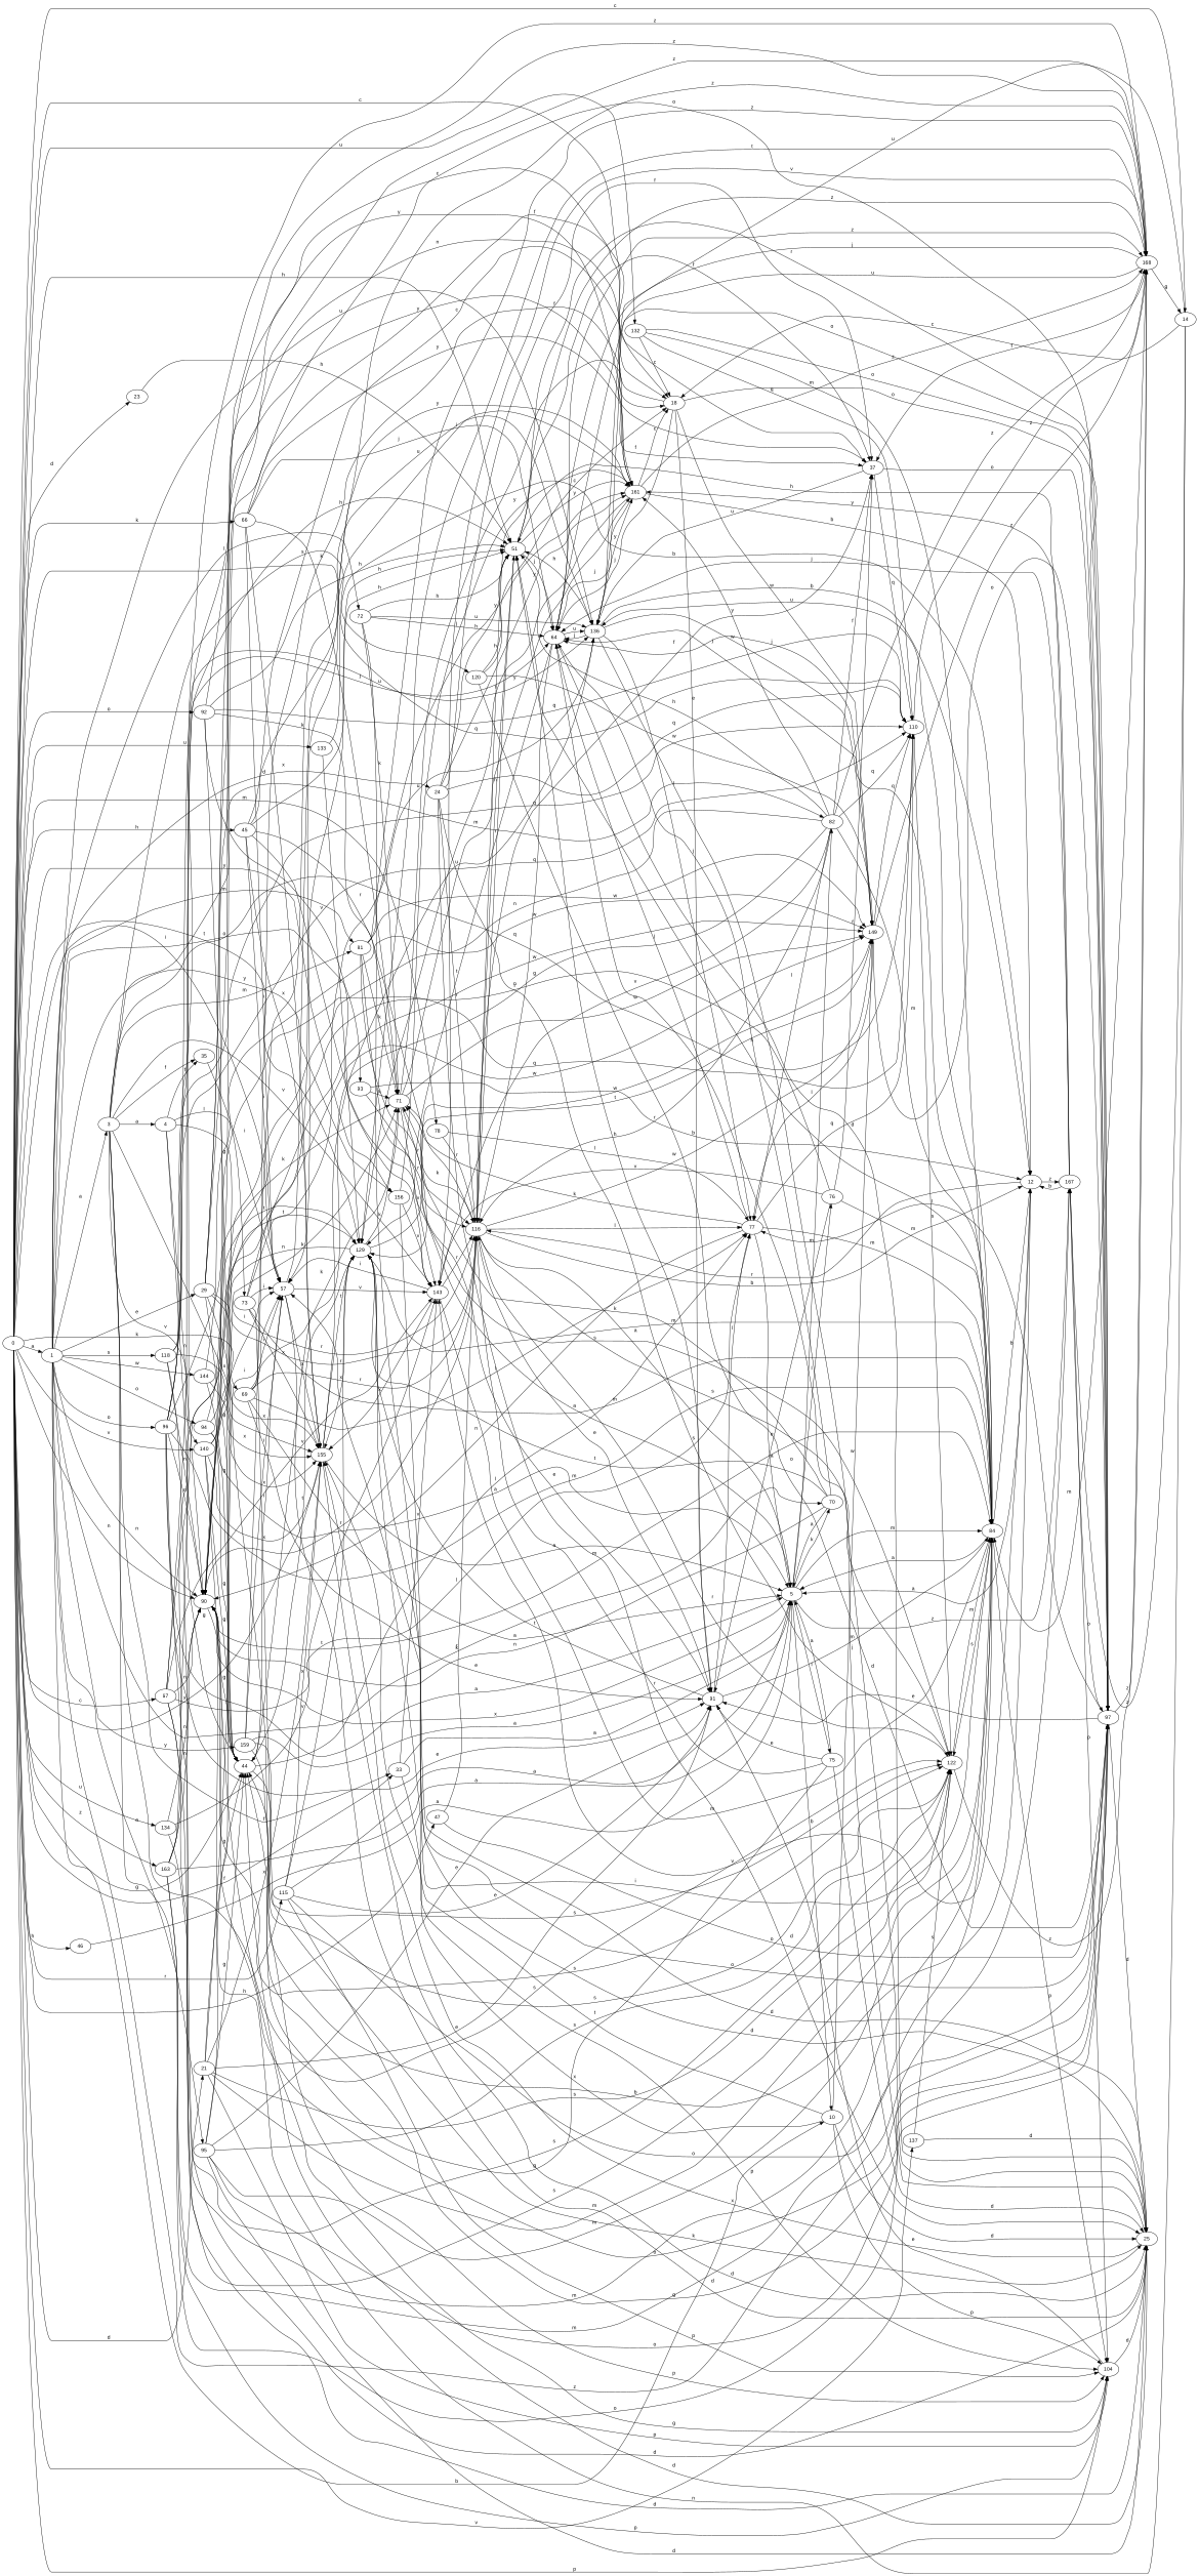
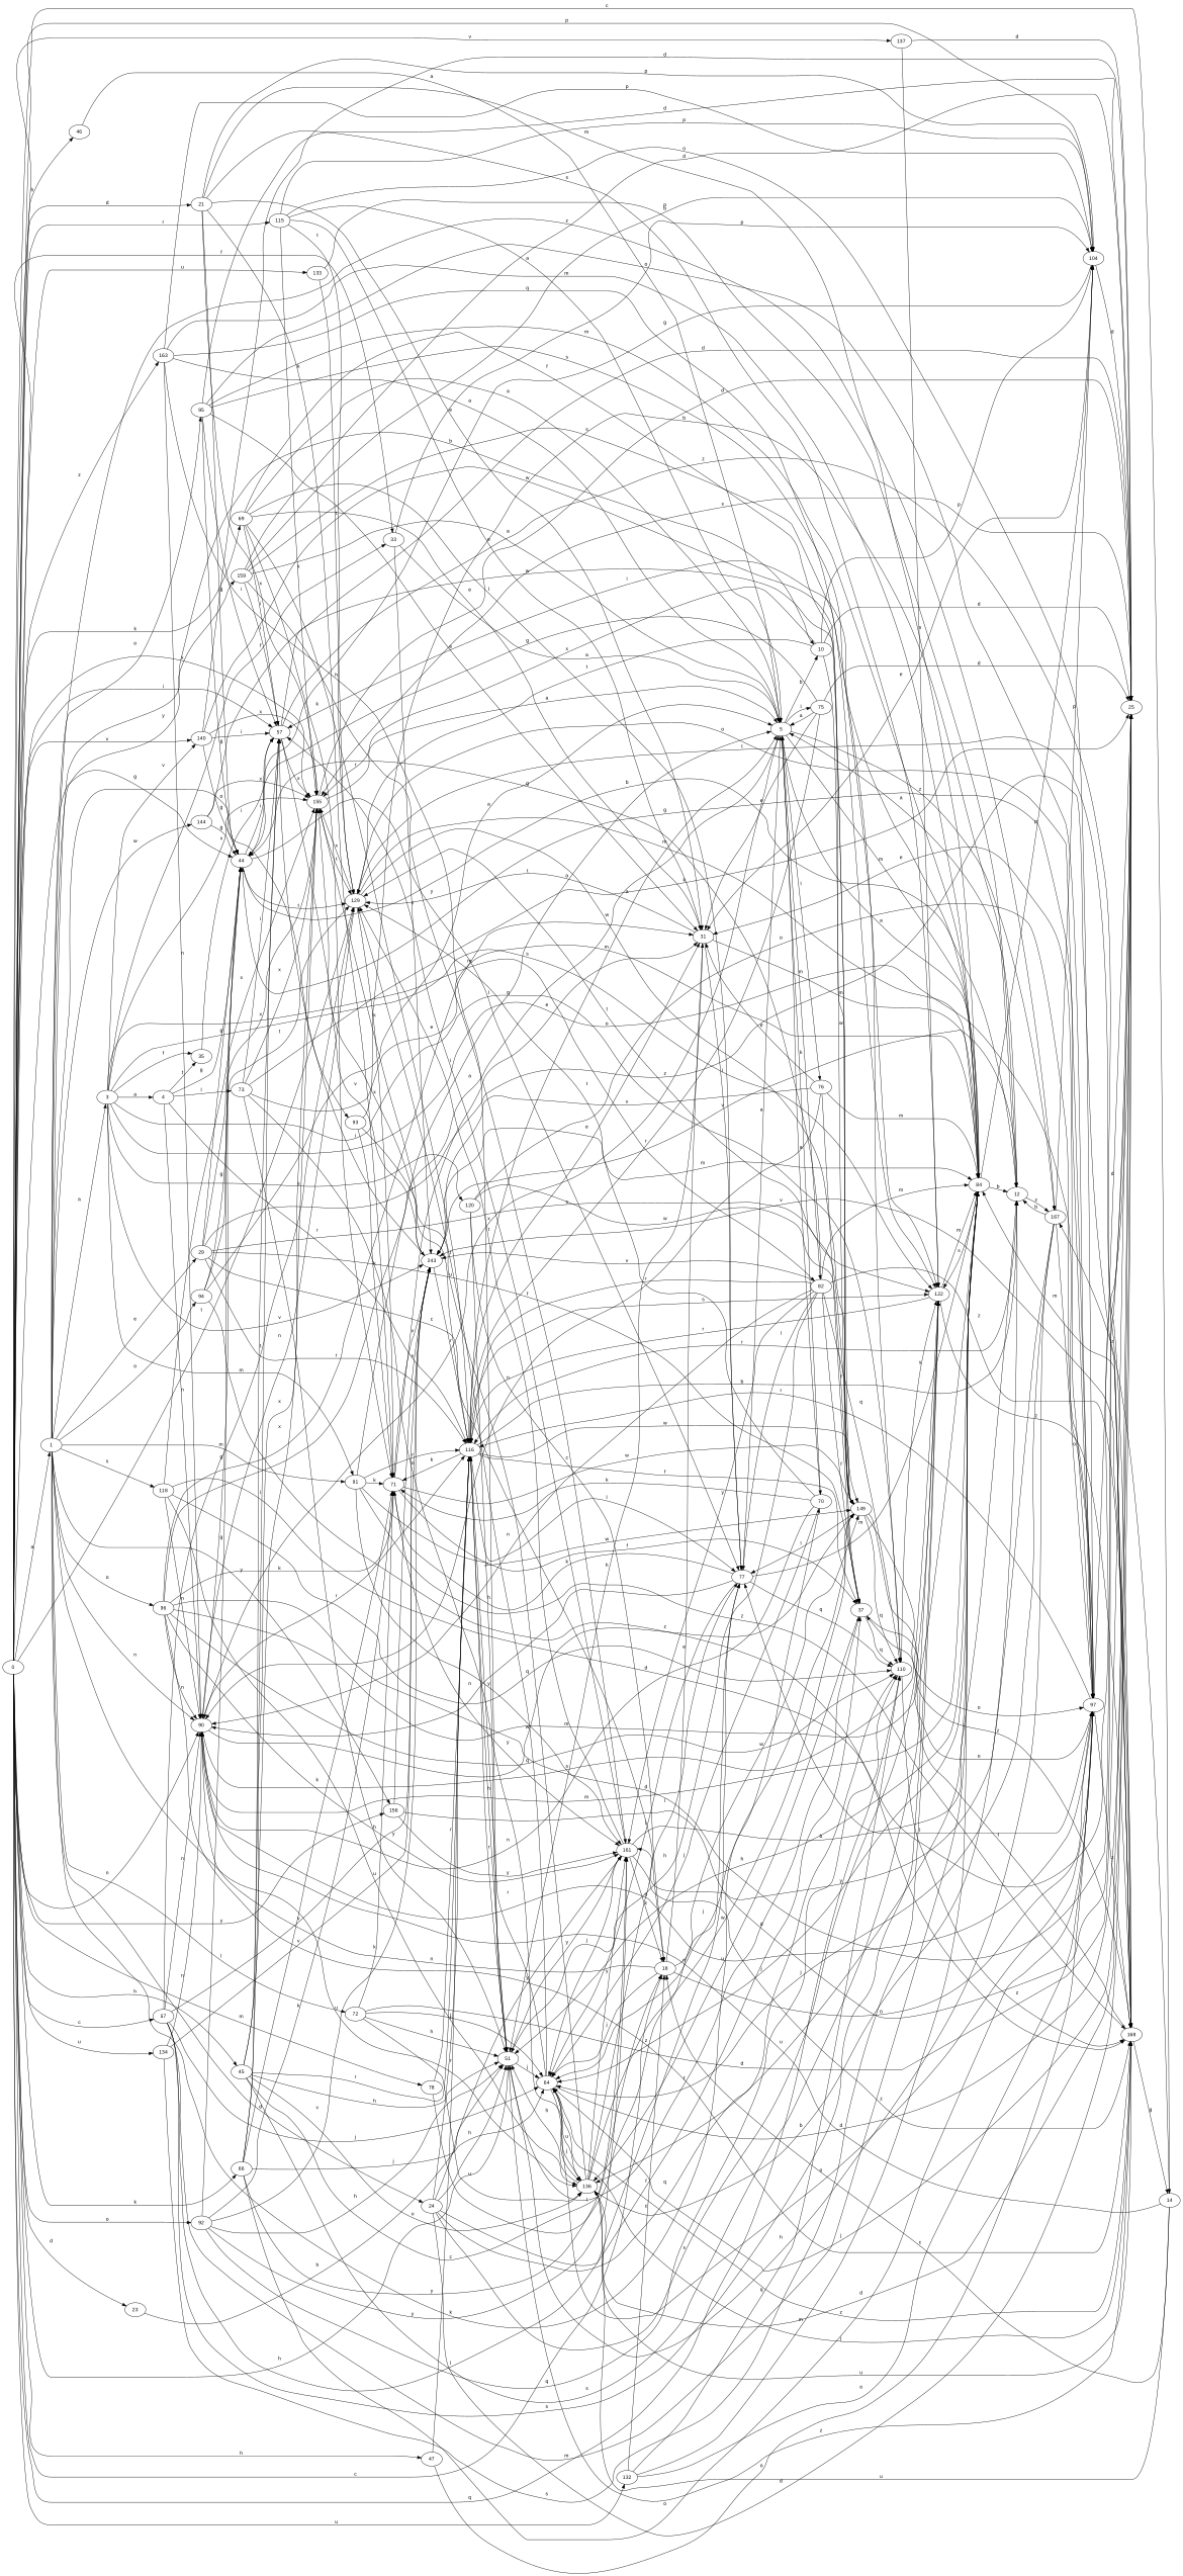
  strict digraph {
    fontname="Liberation Sans"
    rankdir=LR
    node [fontname="Liberation Sans"]
    edge [fontname="Liberation Sans"]
    0
    1
    14
    n4 [label=67]
    18
    21
    23
    33
    44
    45
    46
    47
    51
    57
    66
    69
    78
    90
    92
    104
    110
    115
    129
    132
    133
    134
    137
    140
    155
    156
    163
    3
    10
    24
    29
    70
    72
    81
    93
    94
    95
    96
    118
    136
    144
    159
    167
    122
-   143
+   143 [label=243]
    84
    64
    77
    97
    149
-   31 [label=91]
+   31
    71
    5
    12
    116
    37
    161
    168
    25
    4
    35
    82
    120
    73
    75
    76
    0 -> 1 [label=a]
    0 -> 14 [label=c]
    0 -> n4 [label=c]
    0 -> 18 [label=c]
    0 -> 21 [label=d]
    0 -> 23 [label=d]
    0 -> 33 [label=f]
    0 -> 44 [label=g]
    0 -> 45 [label=h]
    0 -> 46 [label=h]
    0 -> 47 [label=h]
    0 -> 51 [label=h]
    0 -> 57 [label=i]
    0 -> 66 [label=k]
    0 -> 69 [label=k]
    0 -> 78 [label=m]
    0 -> 90 [label=n]
    0 -> 92 [label=o]
    0 -> 104 [label=p]
    0 -> 110 [label=q]
    0 -> 115 [label=r]
    0 -> 129 [label=t]
    0 -> 132 [label=u]
    0 -> 133 [label=u]
    0 -> 134 [label=u]
    0 -> 137 [label=v]
    0 -> 140 [label=v]
    0 -> 155 [label=x]
    0 -> 156 [label=y]
    0 -> 163 [label=z]
    1 -> 90 [label=n]
    1 -> 156 [label=y]
    1 -> 3 [label=a]
    1 -> 10 [label=b]
    1 -> 24 [label=d]
    1 -> 29 [label=e]
    1 -> 70 [label=k]
    1 -> 72 [label=l]
    1 -> 81 [label=m]
    1 -> 93 [label=o]
    1 -> 94 [label=o]
    1 -> 95 [label=o]
    1 -> 96 [label=o]
    1 -> 118 [label=s]
    1 -> 136 [label=u]
    1 -> 144 [label=w]
    1 -> 159 [label=y]
    1 -> 167 [label=z]
    14 -> 18 [label=c]
    14 -> 90 [label=n]
    14 -> 136 [label=u]
    14 -> 167 [label=z]
    n4 -> 90 [label=n]
    n4 -> 129 [label=t]
    n4 -> 122 [label=s]
    n4 -> 143 [label=v]
    n4 -> 84 [label=m]
    n4 -> 64 [label=j]
    n4 -> 77 [label=l]
    18 -> 90 [label=n]
    18 -> 64 [label=j]
    18 -> 97 [label=o]
    18 -> 149 [label=w]
    18 -> 31 [label=e]
    21 -> 44 [label=g]
    21 -> 104 [label=p]
    21 -> 155 [label=x]
    21 -> 122 [label=s]
    21 -> 84 [label=m]
    21 -> 31 [label=e]
    21 -> 71 [label=k]
    23 -> 51 [label=h]
    33 -> 104 [label=p]
    33 -> 143 [label=v]
    33 -> 5 [label=a]
    44 -> 57 [label=i]
    44 -> 129 [label=t]
    44 -> 77 [label=l]
    44 -> 12 [label=b]
    45 -> 18 [label=c]
    45 -> 51 [label=h]
    45 -> 57 [label=i]
    45 -> 155 [label=x]
    45 -> 136 [label=u]
    45 -> 122 [label=s]
    45 -> 116 [label=r]
    46 -> 5 [label=a]
    47 -> 97 [label=o]
    47 -> 116 [label=r]
    51 -> 64 [label=j]
    51 -> 116 [label=r]
    51 -> 37 [label=f]
    51 -> 161 [label=y]
    51 -> 168 [label=z]
    57 -> 155 [label=x]
    57 -> 143 [label=v]
    57 -> 168 [label=z]
    57 -> 25 [label=d]
    66 -> 57 [label=i]
    66 -> 155 [label=x]
    66 -> 64 [label=j]
    66 -> 97 [label=o]
    66 -> 71 [label=k]
    66 -> 161 [label=y]
    69 -> 57 [label=i]
    69 -> 77 [label=l]
    69 -> 31 [label=e]
    69 -> 71 [label=k]
    69 -> 5 [label=a]
    69 -> 116 [label=r]
    69 -> 37 [label=f]
    78 -> 77 [label=l]
    78 -> 116 [label=r]
    90 -> 44 [label=g]
    90 -> 122 [label=s]
    90 -> 84 [label=m]
    90 -> 97 [label=o]
    90 -> 149 [label=w]
    90 -> 116 [label=r]
    92 -> 44 [label=g]
    92 -> 51 [label=h]
    92 -> 110 [label=q]
    92 -> 143 [label=v]
    92 -> 71 [label=k]
    92 -> 161 [label=y]
    104 -> 44 [label=g]
    104 -> 31 [label=e]
    104 -> 25 [label=d]
    110 -> 122 [label=s]
    110 -> 168 [label=z]
    115 -> 104 [label=p]
    115 -> 129 [label=t]
    115 -> 155 [label=x]
    115 -> 97 [label=o]
    115 -> 31 [label=e]
    115 -> 5 [label=a]
    129 -> 90 [label=n]
    129 -> 155 [label=x]
    129 -> 84 [label=m]
    129 -> 97 [label=o]
    129 -> 149 [label=w]
    129 -> 71 [label=k]
    132 -> 18 [label=c]
    132 -> 110 [label=q]
    132 -> 84 [label=m]
    132 -> 97 [label=o]
    133 -> 129 [label=t]
    133 -> 12 [label=b]
    134 -> 90 [label=n]
    134 -> 122 [label=s]
    134 -> 143 [label=v]
    137 -> 122 [label=s]
    137 -> 25 [label=d]
    140 -> 44 [label=g]
    140 -> 57 [label=i]
    140 -> 155 [label=x]
    140 -> 149 [label=w]
    140 -> 25 [label=d]
    155 -> 129 [label=t]
-   155 -> 136 [label=u]
+   136 -> 155 [label=u]
    155 -> 5 [label=a]
    155 -> 25 [label=d]
    156 -> 143 [label=v]
    156 -> 161 [label=y]
    156 -> 25 [label=d]
    163 -> 51 [label=h]
    163 -> 90 [label=n]
    163 -> 104 [label=p]
    163 -> 110 [label=q]
    163 -> 84 [label=m]
    163 -> 5 [label=a]
    3 -> 33 [label=f]
    3 -> 110 [label=q]
    3 -> 140 [label=v]
    3 -> 155 [label=x]
    3 -> 81 [label=m]
    3 -> 122 [label=s]
    3 -> 143 [label=v]
    3 -> 97 [label=o]
    3 -> 4 [label=a]
    3 -> 35 [label=f]
    3 -> 82 [label=m]
    3 -> 120 [label=s]
    10 -> 104 [label=p]
    10 -> 129 [label=t]
    10 -> 155 [label=x]
    10 -> 149 [label=w]
    10 -> 25 [label=d]
    24 -> 51 [label=h]
    24 -> 110 [label=q]
    24 -> 122 [label=s]
    24 -> 116 [label=r]
    24 -> 37 [label=f]
    24 -> 161 [label=y]
    24 -> 25 [label=d]
    29 -> 18 [label=c]
    29 -> 44 [label=g]
    29 -> 155 [label=x]
    29 -> 122 [label=s]
    29 -> 116 [label=r]
    29 -> 37 [label=f]
    29 -> 168 [label=z]
    70 -> 90 [label=n]
    70 -> 129 [label=t]
    70 -> 64 [label=j]
    70 -> 71 [label=k]
    70 -> 5 [label=a]
    72 -> 51 [label=h]
    72 -> 136 [label=u]
    72 -> 64 [label=j]
    72 -> 71 [label=k]
    72 -> 25 [label=d]
    81 -> 149 [label=w]
    81 -> 71 [label=k]
    81 -> 5 [label=a]
    81 -> 116 [label=r]
    81 -> 161 [label=y]
    81 -> 168 [label=z]
    93 -> 71 [label=k]
    93 -> 12 [label=b]
    93 -> 116 [label=r]
    94 -> 44 [label=g]
    94 -> 129 [label=t]
    94 -> 5 [label=a]
    94 -> 168 [label=z]
    95 -> 44 [label=g]
    95 -> 57 [label=i]
    95 -> 122 [label=s]
    95 -> 84 [label=m]
    95 -> 97 [label=o]
    95 -> 31 [label=e]
    95 -> 25 [label=d]
    96 -> 90 [label=n]
    96 -> 110 [label=q]
    96 -> 84 [label=m]
    96 -> 31 [label=e]
    96 -> 71 [label=k]
    96 -> 5 [label=a]
    96 -> 161 [label=y]
    96 -> 168 [label=z]
    96 -> 25 [label=d]
    118 -> 90 [label=n]
    118 -> 110 [label=q]
    118 -> 155 [label=x]
    118 -> 136 [label=u]
    118 -> 25 [label=d]
    136 -> 51 [label=h]
    136 -> 64 [label=j]
    136 -> 77 [label=l]
    136 -> 149 [label=w]
    136 -> 12 [label=b]
    136 -> 161 [label=y]
    136 -> 25 [label=d]
    144 -> 44 [label=g]
    144 -> 155 [label=x]
    144 -> 149 [label=w]
    159 -> 57 [label=i]
    159 -> 104 [label=p]
    159 -> 122 [label=s]
    159 -> 5 [label=a]
    159 -> 161 [label=y]
+   159 -> 25 [label=d]
    167 -> 51 [label=h]
    167 -> 104 [label=p]
    167 -> 64 [label=j]
    167 -> 97 [label=o]
    167 -> 12 [label=b]
    167 -> 161 [label=y]
    122 -> 84 [label=m]
    122 -> 116 [label=r]
    122 -> 168 [label=z]
    143 -> 57 [label=i]
    143 -> 155 [label=x]
    143 -> 84 [label=m]
    143 -> 116 [label=r]
    84 -> 51 [label=h]
    84 -> 57 [label=i]
    84 -> 104 [label=p]
    84 -> 136 [label=u]
    84 -> 122 [label=s]
    84 -> 64 [label=j]
    84 -> 5 [label=a]
    84 -> 12 [label=b]
    64 -> 129 [label=t]
    64 -> 136 [label=u]
    64 -> 97 [label=o]
    64 -> 116 [label=r]
    64 -> 168 [label=z]
    64 -> 25 [label=d]
    77 -> 90 [label=n]
    77 -> 110 [label=q]
    77 -> 84 [label=m]
    77 -> 64 [label=j]
    77 -> 71 [label=k]
    77 -> 5 [label=a]
    97 -> 44 [label=g]
    97 -> 77 [label=l]
    97 -> 31 [label=e]
    97 -> 116 [label=r]
    97 -> 168 [label=z]
    97 -> 25 [label=d]
    149 -> 110 [label=q]
    149 -> 129 [label=t]
    149 -> 64 [label=j]
    149 -> 77 [label=l]
    149 -> 97 [label=o]
    149 -> 168 [label=z]
    31 -> 51 [label=h]
    31 -> 129 [label=t]
    31 -> 84 [label=m]
    31 -> 77 [label=l]
    71 -> 143 [label=v]
    71 -> 149 [label=w]
    71 -> 31 [label=e]
    71 -> 37 [label=f]
    71 -> 161 [label=y]
    5 -> 90 [label=x]
    5 -> 10 [label=b]
    5 -> 70 [label=k]
    5 -> 167 [label=z]
    5 -> 84 [label=m]
    5 -> 82 [label=m]
    5 -> 75 [label=l]
    5 -> 76 [label=l]
    12 -> 167 [label=z]
    12 -> 143 [label=v]
    12 -> 5 [label=a]
    12 -> 116 [label=r]
    116 -> 51 [label=h]
    116 -> 122 [label=s]
    116 -> 77 [label=l]
    116 -> 149 [label=w]
    116 -> 31 [label=e]
    116 -> 71 [label=k]
    116 -> 5 [label=a]
    116 -> 12 [label=b]
    116 -> 37 [label=f]
    37 -> 110 [label=q]
    37 -> 136 [label=u]
    37 -> 97 [label=o]
    161 -> 18 [label=c]
    161 -> 57 [label=i]
    161 -> 129 [label=t]
    161 -> 64 [label=j]
    161 -> 12 [label=b]
    161 -> 168 [label=z]
    168 -> 14 [label=g]
    168 -> 129 [label=t]
    168 -> 136 [label=u]
    168 -> 143 [label=v]
    168 -> 84 [label=m]
    168 -> 64 [label=j]
    168 -> 37 [label=f]
    25 -> 155 [label=x]
    25 -> 64 [label=j]
    4 -> 44 [label=g]
    4 -> 90 [label=n]
    4 -> 116 [label=r]
    4 -> 35 [label=f]
    4 -> 73 [label=l]
    35 -> 57 [label=i]
    82 -> 44 [label=g]
    82 -> 51 [label=h]
    82 -> 90 [label=n]
    82 -> 110 [label=q]
    82 -> 143 [label=v]
    82 -> 84 [label=m]
    82 -> 77 [label=l]
    82 -> 116 [label=r]
    82 -> 37 [label=f]
    82 -> 161 [label=y]
    82 -> 168 [label=z]
    120 -> 18 [label=c]
    120 -> 51 [label=h]
    120 -> 97 [label=o]
    120 -> 149 [label=w]
    73 -> 51 [label=h]
    73 -> 57 [label=i]
    73 -> 155 [label=x]
    73 -> 136 [label=u]
    73 -> 84 [label=m]
    73 -> 25 [label=k]
    75 -> 44 [label=g]
    75 -> 31 [label=e]
    75 -> 5 [label=a]
    75 -> 116 [label=r]
    75 -> 25 [label=d]
    76 -> 90 [label=n]
    76 -> 143 [label=v]
    76 -> 84 [label=m]
    76 -> 31 [label=e]
    76 -> 37 [label=f]
  }
